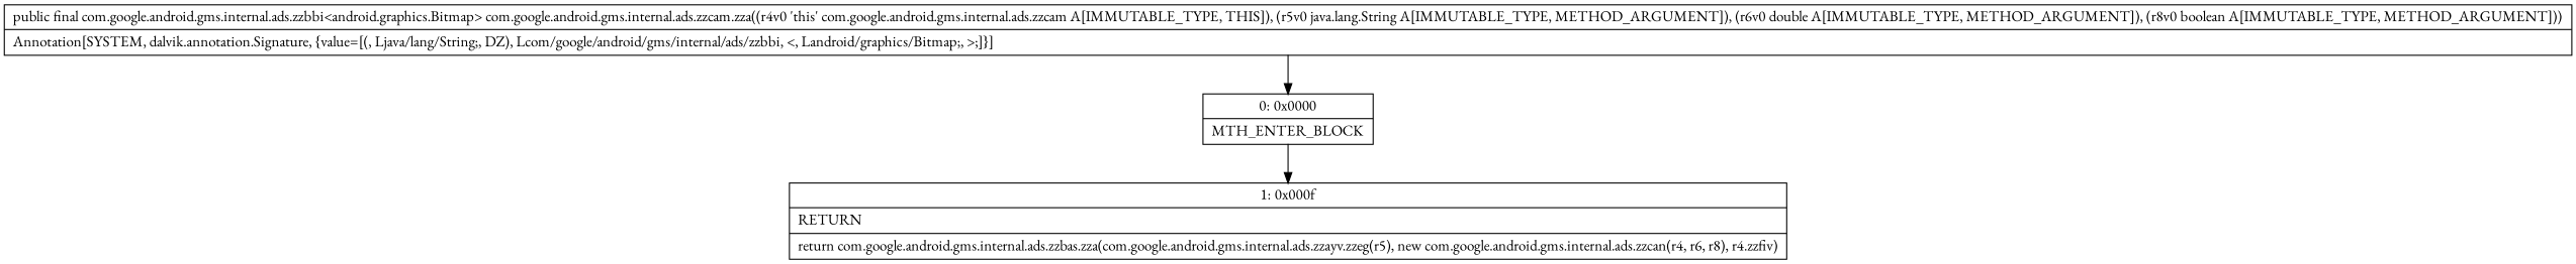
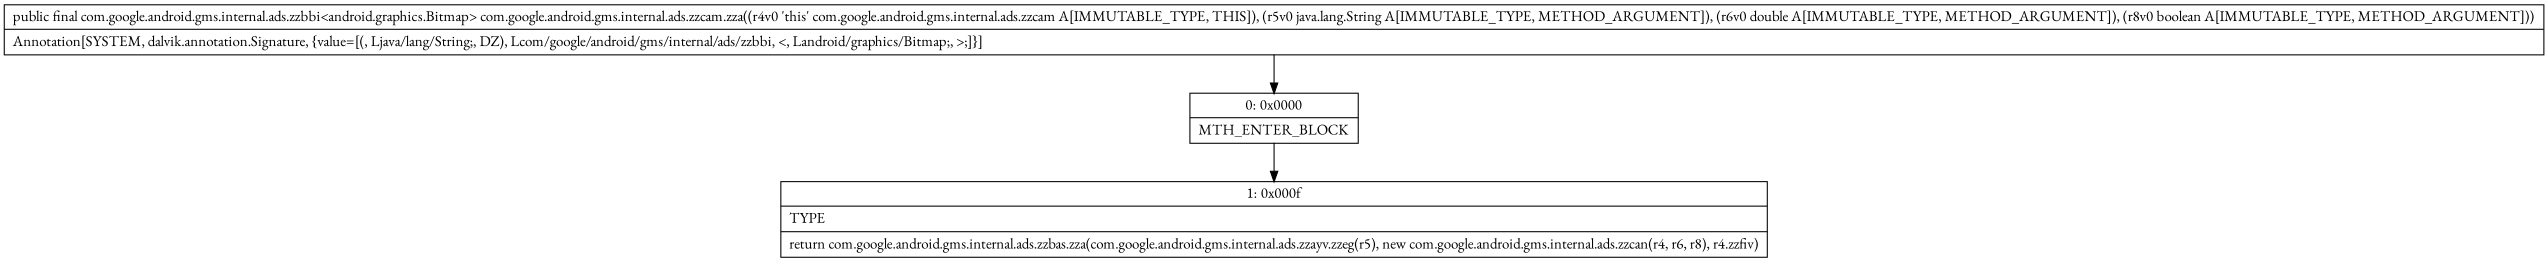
  digraph {
    fontname="EB Garamond"
    node [shape=record fontname="EB Garamond"]
    edge [fontname="EB Garamond"]
    n1 [label="{0\:\ 0x0000|MTH_ENTER_BLOCK\l}"]
-   n2 [label="{1\:\ 0x000f|RETURN\l|return com.google.android.gms.internal.ads.zzbas.zza(com.google.android.gms.internal.ads.zzayv.zzeg(r5), new com.google.android.gms.internal.ads.zzcan(r4, r6, r8), r4.zzfiv)\l}"]
+   n2 [label="{1\:\ 0x000f|TYPE\l|return com.google.android.gms.internal.ads.zzbas.zza(com.google.android.gms.internal.ads.zzayv.zzeg(r5), new com.google.android.gms.internal.ads.zzcan(r4, r6, r8), r4.zzfiv)\l}"]
    n3 [label="{public final com.google.android.gms.internal.ads.zzbbi\<android.graphics.Bitmap\> com.google.android.gms.internal.ads.zzcam.zza((r4v0 'this' com.google.android.gms.internal.ads.zzcam A[IMMUTABLE_TYPE, THIS]), (r5v0 java.lang.String A[IMMUTABLE_TYPE, METHOD_ARGUMENT]), (r6v0 double A[IMMUTABLE_TYPE, METHOD_ARGUMENT]), (r8v0 boolean A[IMMUTABLE_TYPE, METHOD_ARGUMENT]))  | Annotation[SYSTEM, dalvik.annotation.Signature, \{value=[(, Ljava\/lang\/String;, DZ), Lcom\/google\/android\/gms\/internal\/ads\/zzbbi, \<, Landroid\/graphics\/Bitmap;, \>;]\}]\l}"]
    n1 -> n2
    n3 -> n1
  }
